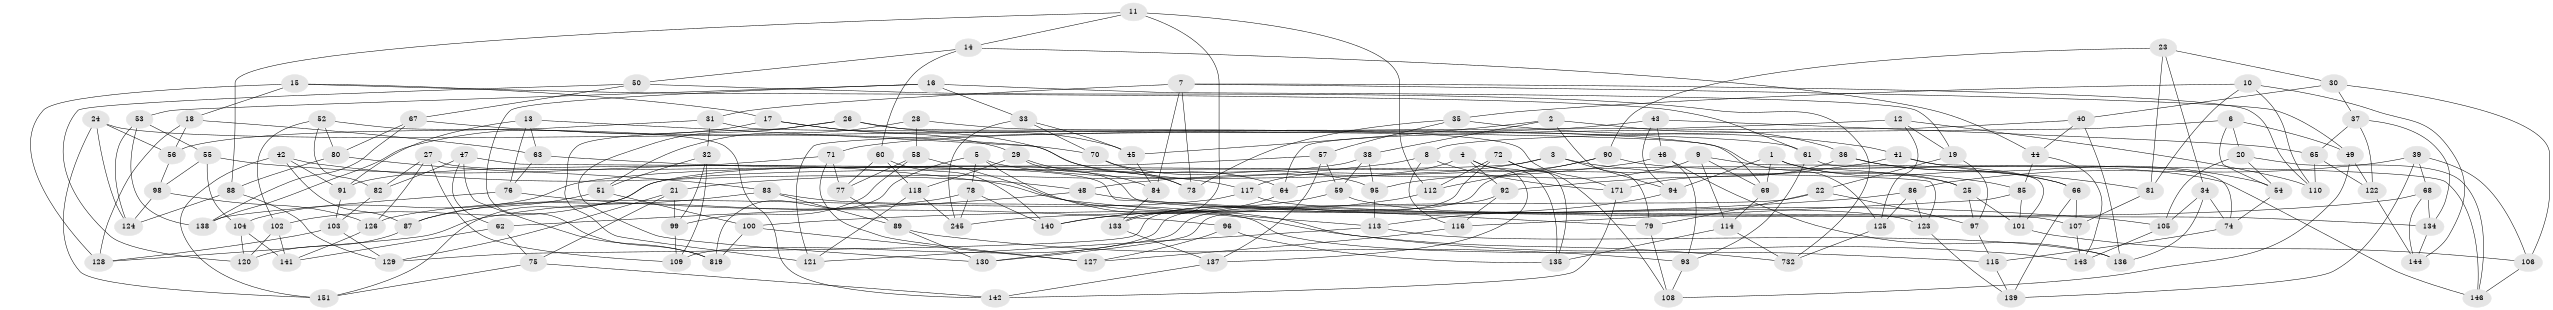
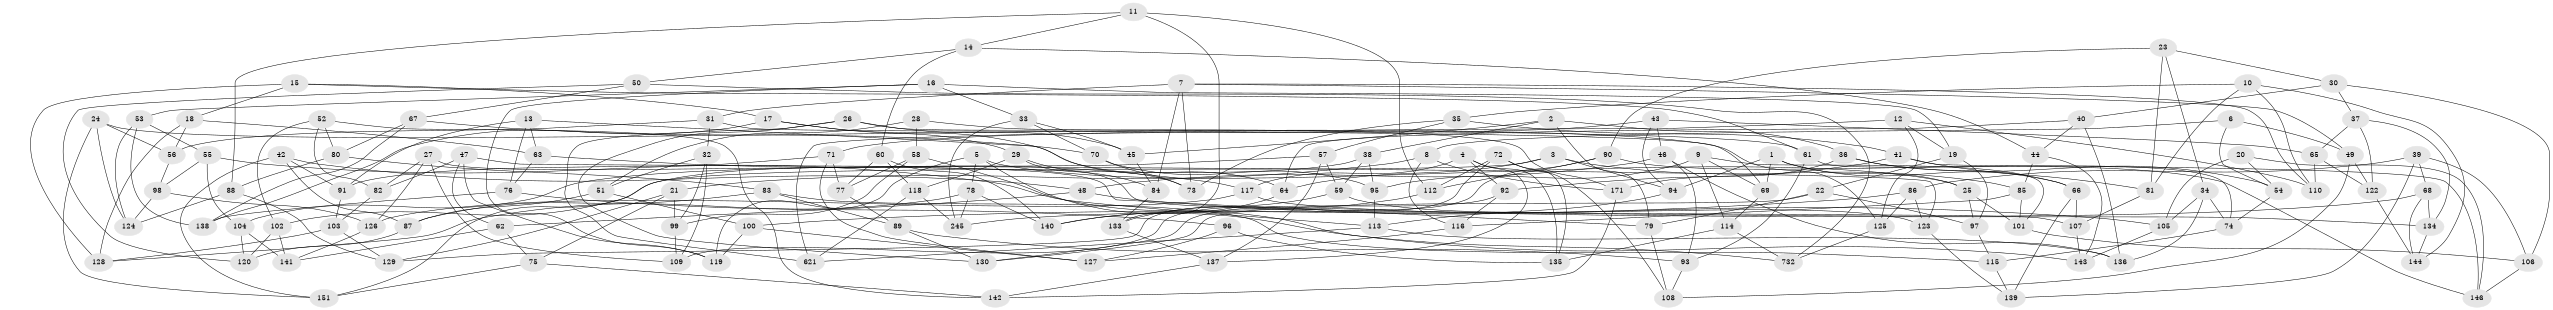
  graph {
    node [color=gray90 style=filled]
    1
    25
    66
    69
    94
    101
    97
    107
    139
    114
    113
    2
    36
    38
    45
    79
    54
    n18 [label=171]
    95
    n20 [label=151]
    59
    84
    108
    3
    64
    85
    102
    140
    116
    120
    141
    4
    92
    117
    135
    137
    130
    126
    134
    142
    5
    78
-   119 [label=819]
+   119
    n44 [label=732]
    128
    n46 [label=245]
    6
    8
    20
    49
    21
    105
    146
    122
    74
    7
    31
    73
    110
    56
    32
    75
    99
    129
    127
    9
    106
    10
    35
    81
    144
    41
    57
    11
    14
    88
    112
    133
    44
    50
    60
    124
    12
    19
-   121
+   121 [label=621]
    125
    22
    13
    63
    76
    91
    138
    96
    103
    143
    67
    118
    77
    15
    17
    18
    61
    29
    93
    16
    33
    53
    70
    55
    98
    115
    109
    23
    30
    34
    90
    37
    40
    136
    24
    26
    27
    82
    28
    51
    58
    87
    100
    65
    104
    123
    39
    68
    86
    42
    48
    62
    43
    46
    71
    47
    80
    52
    83
    89
    72
    1 -- 25
    1 -- 66
    1 -- 69
    1 -- 94
    25 -- 101
    25 -- 97
    66 -- 107
    66 -- 139
    69 -- 114
    94 -- 113
    101 -- 106
    97 -- 115
    107 -- 143
    114 -- 135
    114 -- n44
    113 -- 121
    113 -- 136
    2 -- 36
    2 -- 38
    2 -- 45
    2 -- 79
    36 -- 66
    36 -- 54
    36 -- n18
    38 -- 95
    38 -- n20
    38 -- 59
    45 -- 84
    79 -- 108
    54 -- 74
    n18 -- 142
    95 -- 113
    59 -- 133
    59 -- 123
    84 -- 133
    3 -- 94
    3 -- 64
    3 -- 85
    3 -- 102
    64 -- 140
    85 -- 101
    85 -- 116
    102 -- 120
    102 -- 141
    116 -- 127
    4 -- 92
    4 -- 117
    4 -- 135
    4 -- 137
    92 -- 116
    92 -- 130
    117 -- 126
    117 -- 134
    137 -- 142
    126 -- 141
    134 -- 144
    5 -- 25
    5 -- 78
    5 -- 119
    5 -- n44
    78 -- 140
    78 -- 128
    78 -- n46
    6 -- 54
    6 -- 8
-   6 -- 20
    6 -- 49
    8 -- n18
    8 -- 116
    8 -- 21
    20 -- 54
    20 -- 105
    20 -- 146
    49 -- 108
    49 -- 122
    21 -- 75
    21 -- 99
    21 -- 129
    105 -- 143
    122 -- 144
    74 -- 115
    7 -- 84
    7 -- 49
    7 -- 31
    7 -- 73
    7 -- 110
    31 -- 69
    31 -- 56
    31 -- 32
    56 -- 98
    32 -- 99
    32 -- 109
    32 -- 51
    75 -- n20
    75 -- 142
    99 -- 109
    9 -- 69
    9 -- 101
    9 -- 114
    9 -- 95
    106 -- 146
    10 -- 110
    10 -- 35
    10 -- 81
    10 -- 144
    35 -- 73
    35 -- 41
    35 -- 57
    81 -- 107
    41 -- 92
    41 -- 146
    41 -- 81
    57 -- 59
    57 -- 137
    57 -- 104
    11 -- 14
    11 -- 88
    11 -- 112
    11 -- 133
    14 -- 44
    14 -- 50
    14 -- 60
    88 -- 129
    88 -- 124
    112 -- 140
    133 -- 137
    44 -- 85
    44 -- 143
    50 -- 120
    50 -- n44
    50 -- 67
    60 -- 140
    60 -- 118
    60 -- 77
    12 -- 110
    12 -- 19
    12 -- 121
    12 -- 125
    19 -- 97
    19 -- 22
    125 -- n44
    22 -- 97
    22 -- 79
    22 -- 130
    13 -- 64
    13 -- 63
    13 -- 76
    13 -- 91
    63 -- 117
    63 -- 76
    76 -- 138
    76 -- 96
    91 -- 103
    96 -- 135
    96 -- 127
    103 -- 128
    103 -- 129
    67 -- 138
    67 -- 70
    67 -- 80
    118 -- n46
    118 -- 121
    77 -- 89
    15 -- 128
    15 -- 17
    15 -- 18
    15 -- 61
    17 -- 73
    17 -- 138
    17 -- 29
    18 -- 128
    18 -- 56
    18 -- 63
    61 -- 74
    61 -- 93
    29 -- 107
    29 -- 84
    29 -- 118
    93 -- 108
    16 -- 119
    16 -- 19
    16 -- 33
    16 -- 53
    33 -- 45
    33 -- n46
    33 -- 70
    53 -- 124
    53 -- 138
    53 -- 55
    70 -- 95
    70 -- 73
    55 -- 113
    55 -- 98
    55 -- 104
    98 -- 126
    98 -- 124
    115 -- 139
    23 -- 81
    23 -- 30
    23 -- 34
    23 -- 90
    30 -- 106
    30 -- 37
    30 -- 40
    34 -- 105
    34 -- 74
    34 -- 136
    90 -- 146
    90 -- 112
    90 -- 109
    37 -- 134
    37 -- 122
    37 -- 65
    40 -- 64
    40 -- 44
    40 -- 136
    24 -- n20
    24 -- 56
    24 -- 124
    24 -- 125
    26 -- 45
    26 -- n18
    26 -- 130
    26 -- 121
    27 -- 79
    27 -- 126
    27 -- 109
    27 -- 82
    82 -- 103
    28 -- 61
    28 -- 51
    28 -- 58
    51 -- 87
    51 -- 100
    58 -- 99
    58 -- 143
    58 -- 77
    87 -- 120
    100 -- 119
    100 -- 127
    65 -- 122
    65 -- 110
    104 -- 120
    104 -- 141
    123 -- 139
    39 -- 139
    39 -- 106
    39 -- 68
    39 -- 86
    68 -- 134
    68 -- n46
    68 -- 144
    86 -- 125
    86 -- 100
    86 -- 123
    42 -- n20
    42 -- 91
    42 -- 87
    42 -- 48
    48 -- 105
    48 -- 62
    62 -- 141
    62 -- 75
    43 -- 94
    43 -- 65
    43 -- 46
    43 -- 71
    46 -- 93
    46 -- 136
    46 -- 48
    71 -- 127
    71 -- 91
    71 -- 77
    47 -- 119
    47 -- 82
    47 -- 123
    47 -- 62
    80 -- 88
    80 -- 83
    52 -- 102
    52 -- 142
    52 -- 82
    52 -- 80
    83 -- 115
    83 -- 87
    83 -- 89
    89 -- 130
    89 -- 93
    72 -- 108
    72 -- 135
    72 -- 129
    72 -- 112
  }
